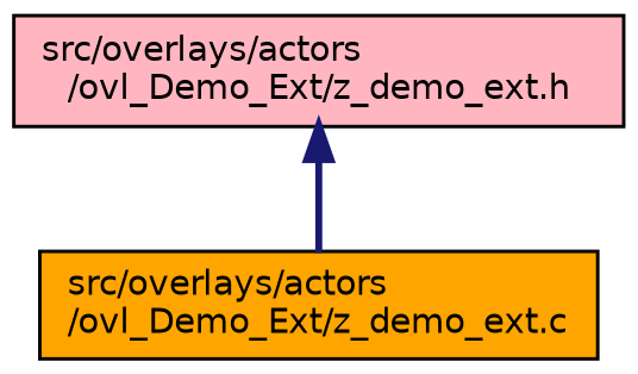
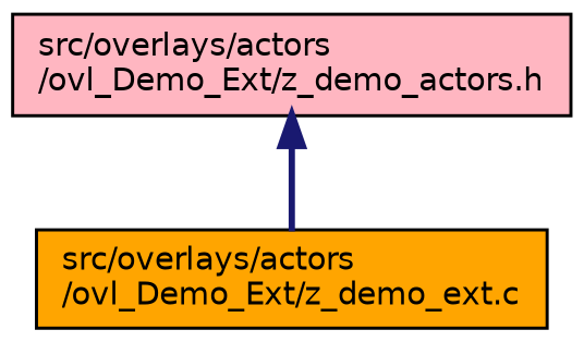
  digraph {
    node [color=black fontname=Helvetica fontsize=10 shape=record style=filled]
-   n1 [fillcolor=lightpink fontcolor=black height=0.2 label="src/overlays/actors\l/ovl_Demo_Ext/z_demo_ext.h" width=0.4]
+   n1 [fillcolor=lightpink fontcolor=black height=0.2 label="src/overlays/actors\l/ovl_Demo_Ext/z_demo_actors.h" width=0.4]
    n2 [fillcolor=orange height=0.2 label="src/overlays/actors\l/ovl_Demo_Ext/z_demo_ext.c" width=0.4]
    n1 -> n2 [color=midnightblue dir=back fontname=Helvetica fontsize=10 labelfontname=Helvetica labelfontsize=10 style=bold]
  }
